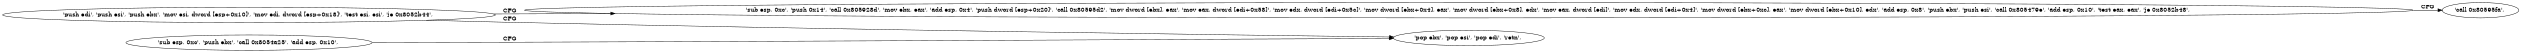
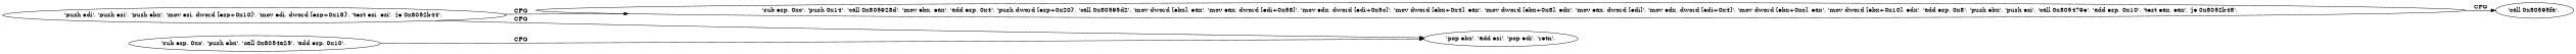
  digraph {
    rankdir=LR
    n1 [label="'push edi', 'push esi', 'push ebx', 'mov esi, dword [esp+0x10]', 'mov edi, dword [esp+0x18]', 'test esi, esi', 'je 0x8052b44', "]
-   n2 [label="'pop ebx', 'pop esi', 'pop edi', 'retn', "]
+   n2 [label="'pop ebx', 'add esi', 'pop edi', 'retn',"]
    n3 [label="'sub esp, 0xc', 'push 0x14', 'call 0x805928d', 'mov ebx, eax', 'add esp, 0x4', 'push dword [esp+0x20]', 'call 0x80595d2', 'mov dword [ebx], eax', 'mov eax, dword [edi+0x58]', 'mov edx, dword [edi+0x5c]', 'mov dword [ebx+0x4], eax', 'mov dword [ebx+0x8], edx', 'mov eax, dword [edi]', 'mov edx, dword [edi+0x4]', 'mov dword [ebx+0xc], eax', 'mov dword [ebx+0x10], edx', 'add esp, 0x8', 'push ebx', 'push esi', 'call 0x805479e', 'add esp, 0x10', 'test eax, eax', 'je 0x8052b48', "]
    n4 [label="'call 0x80595fa', "]
    n5 [label="'sub esp, 0xc', 'push ebx', 'call 0x8054a25', 'add esp, 0x10', "]
    n1 -> n2 [label=CFG]
    n1 -> n3 [label=CFG]
    n3 -> n4 [label=CFG]
    n5 -> n2 [label=CFG]
  }
